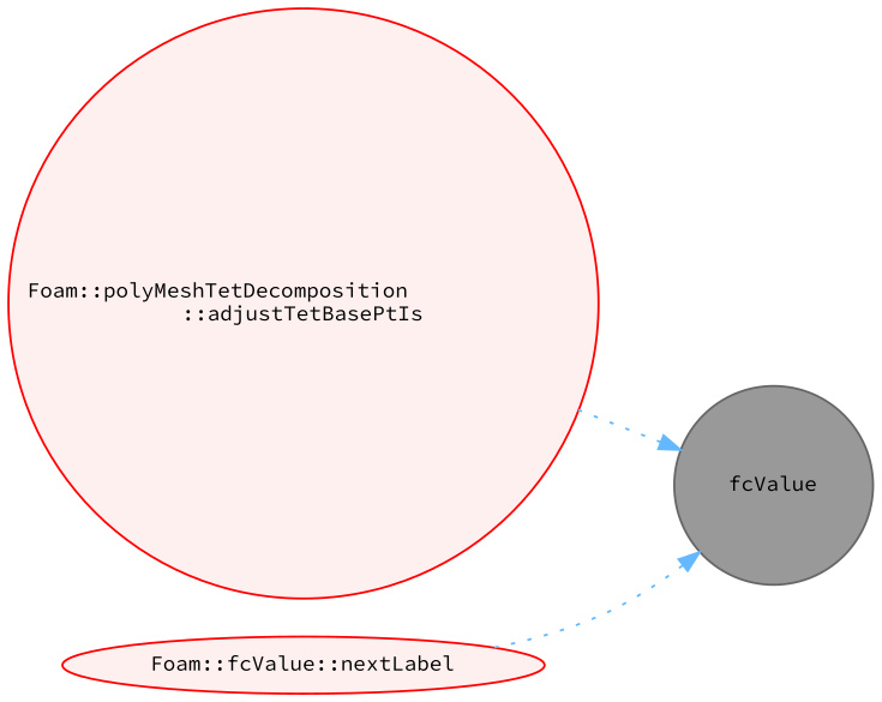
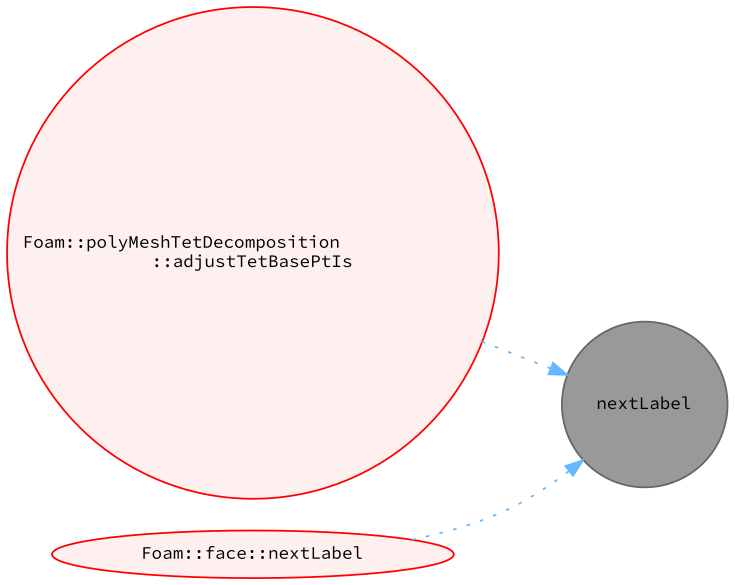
  digraph {
    fontname="Source Code Pro"
    rankdir=RL
    node [color=red fillcolor="#FFF0F0" fontname="Source Code Pro" fontsize=10 shape=circle style=filled]
    edge [color=steelblue1 dir=back fontname="Source Code Pro" fontsize=10 labelfontname=Helvetica labelfontsize=10 style=dotted]
-   n1 [color=gray40 fillcolor=grey60 fontcolor=black height=0.2 label=fcValue width=0.4]
+   n1 [color=gray40 fillcolor=grey60 fontcolor=black height=0.2 label=nextLabel width=0.4]
    n2 [height=0.2 label="Foam::polyMeshTetDecomposition\l::adjustTetBasePtIs" width=0.4]
-   n3 [height=0.2 label="Foam::fcValue::nextLabel" shape=ellipse width=0.4]
+   n3 [height=0.2 label="Foam::face::nextLabel" shape=ellipse width=0.4]
    n1 -> n2
    n1 -> n3
  }
